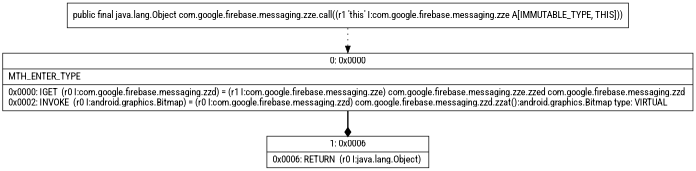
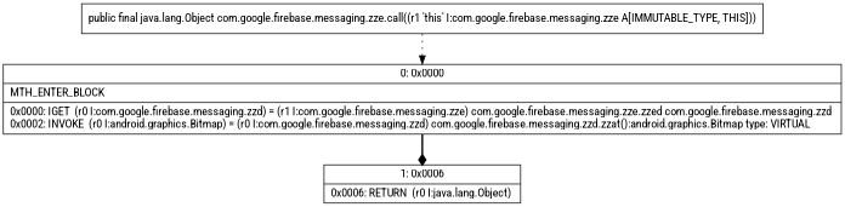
  digraph {
    fontname="Roboto Condensed"
    node [shape=record fontname="Roboto Condensed"]
    edge [fontname="Roboto Condensed"]
-   n1 [label="{0\:\ 0x0000|MTH_ENTER_TYPE\l|0x0000: IGET  (r0 I:com.google.firebase.messaging.zzd) = (r1 I:com.google.firebase.messaging.zze) com.google.firebase.messaging.zze.zzed com.google.firebase.messaging.zzd \l0x0002: INVOKE  (r0 I:android.graphics.Bitmap) = (r0 I:com.google.firebase.messaging.zzd) com.google.firebase.messaging.zzd.zzat():android.graphics.Bitmap type: VIRTUAL \l}"]
+   n1 [label="{0\:\ 0x0000|MTH_ENTER_BLOCK\l|0x0000: IGET  (r0 I:com.google.firebase.messaging.zzd) = (r1 I:com.google.firebase.messaging.zze) com.google.firebase.messaging.zze.zzed com.google.firebase.messaging.zzd \l0x0002: INVOKE  (r0 I:android.graphics.Bitmap) = (r0 I:com.google.firebase.messaging.zzd) com.google.firebase.messaging.zzd.zzat():android.graphics.Bitmap type: VIRTUAL \l}"]
    n2 [label="{1\:\ 0x0006|0x0006: RETURN  (r0 I:java.lang.Object) \l}"]
    n3 [label="{public final java.lang.Object com.google.firebase.messaging.zze.call((r1 'this' I:com.google.firebase.messaging.zze A[IMMUTABLE_TYPE, THIS])) }"]
    n1 -> n2 [style=bold arrowhead=diamond]
    n3 -> n1 [style=dotted arrowhead=normal]
  }
